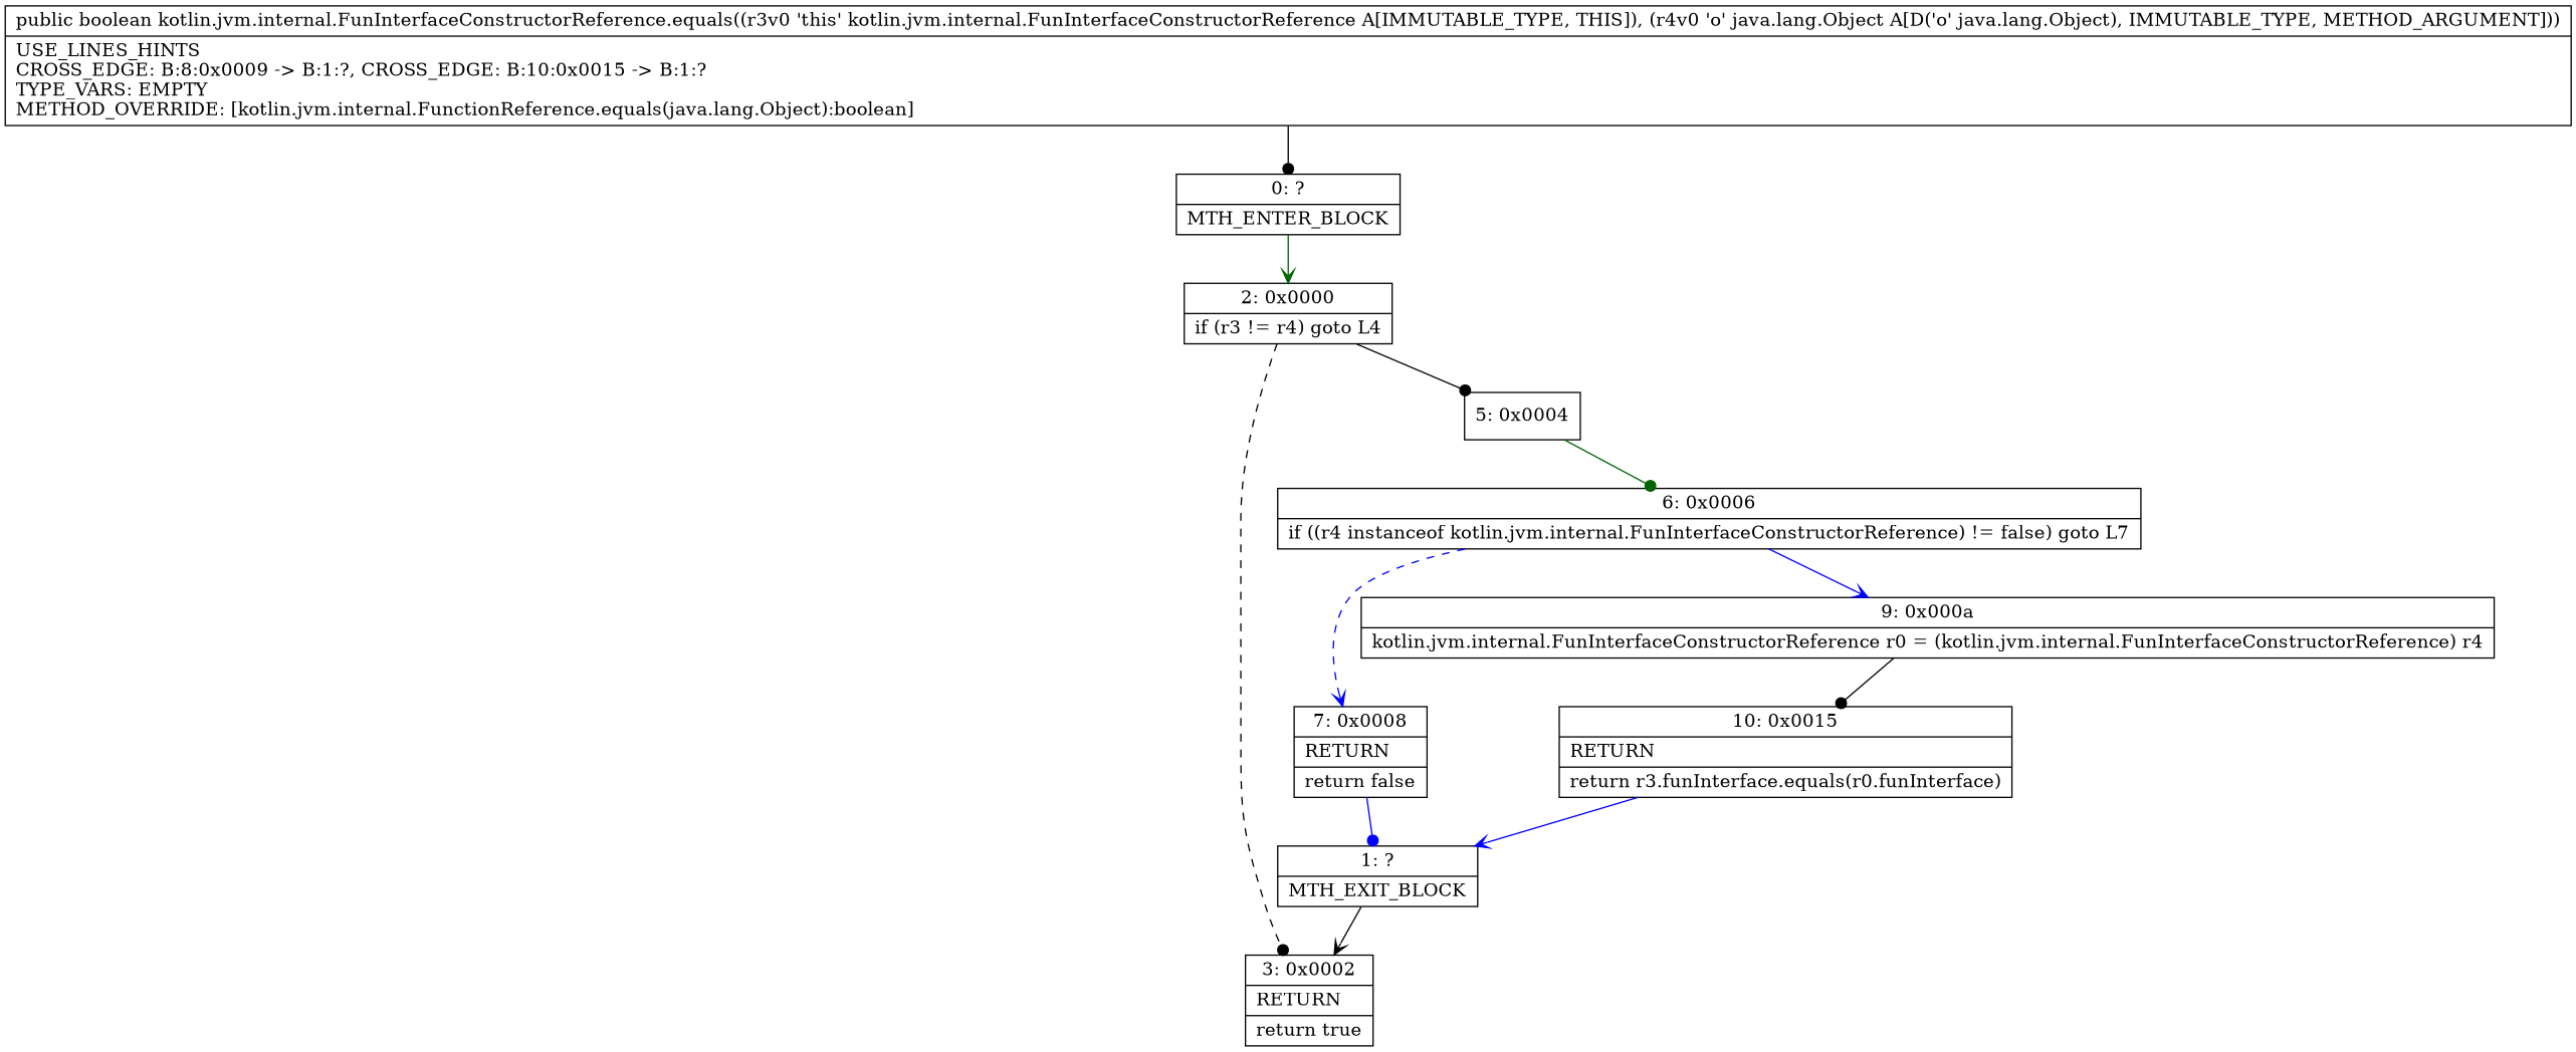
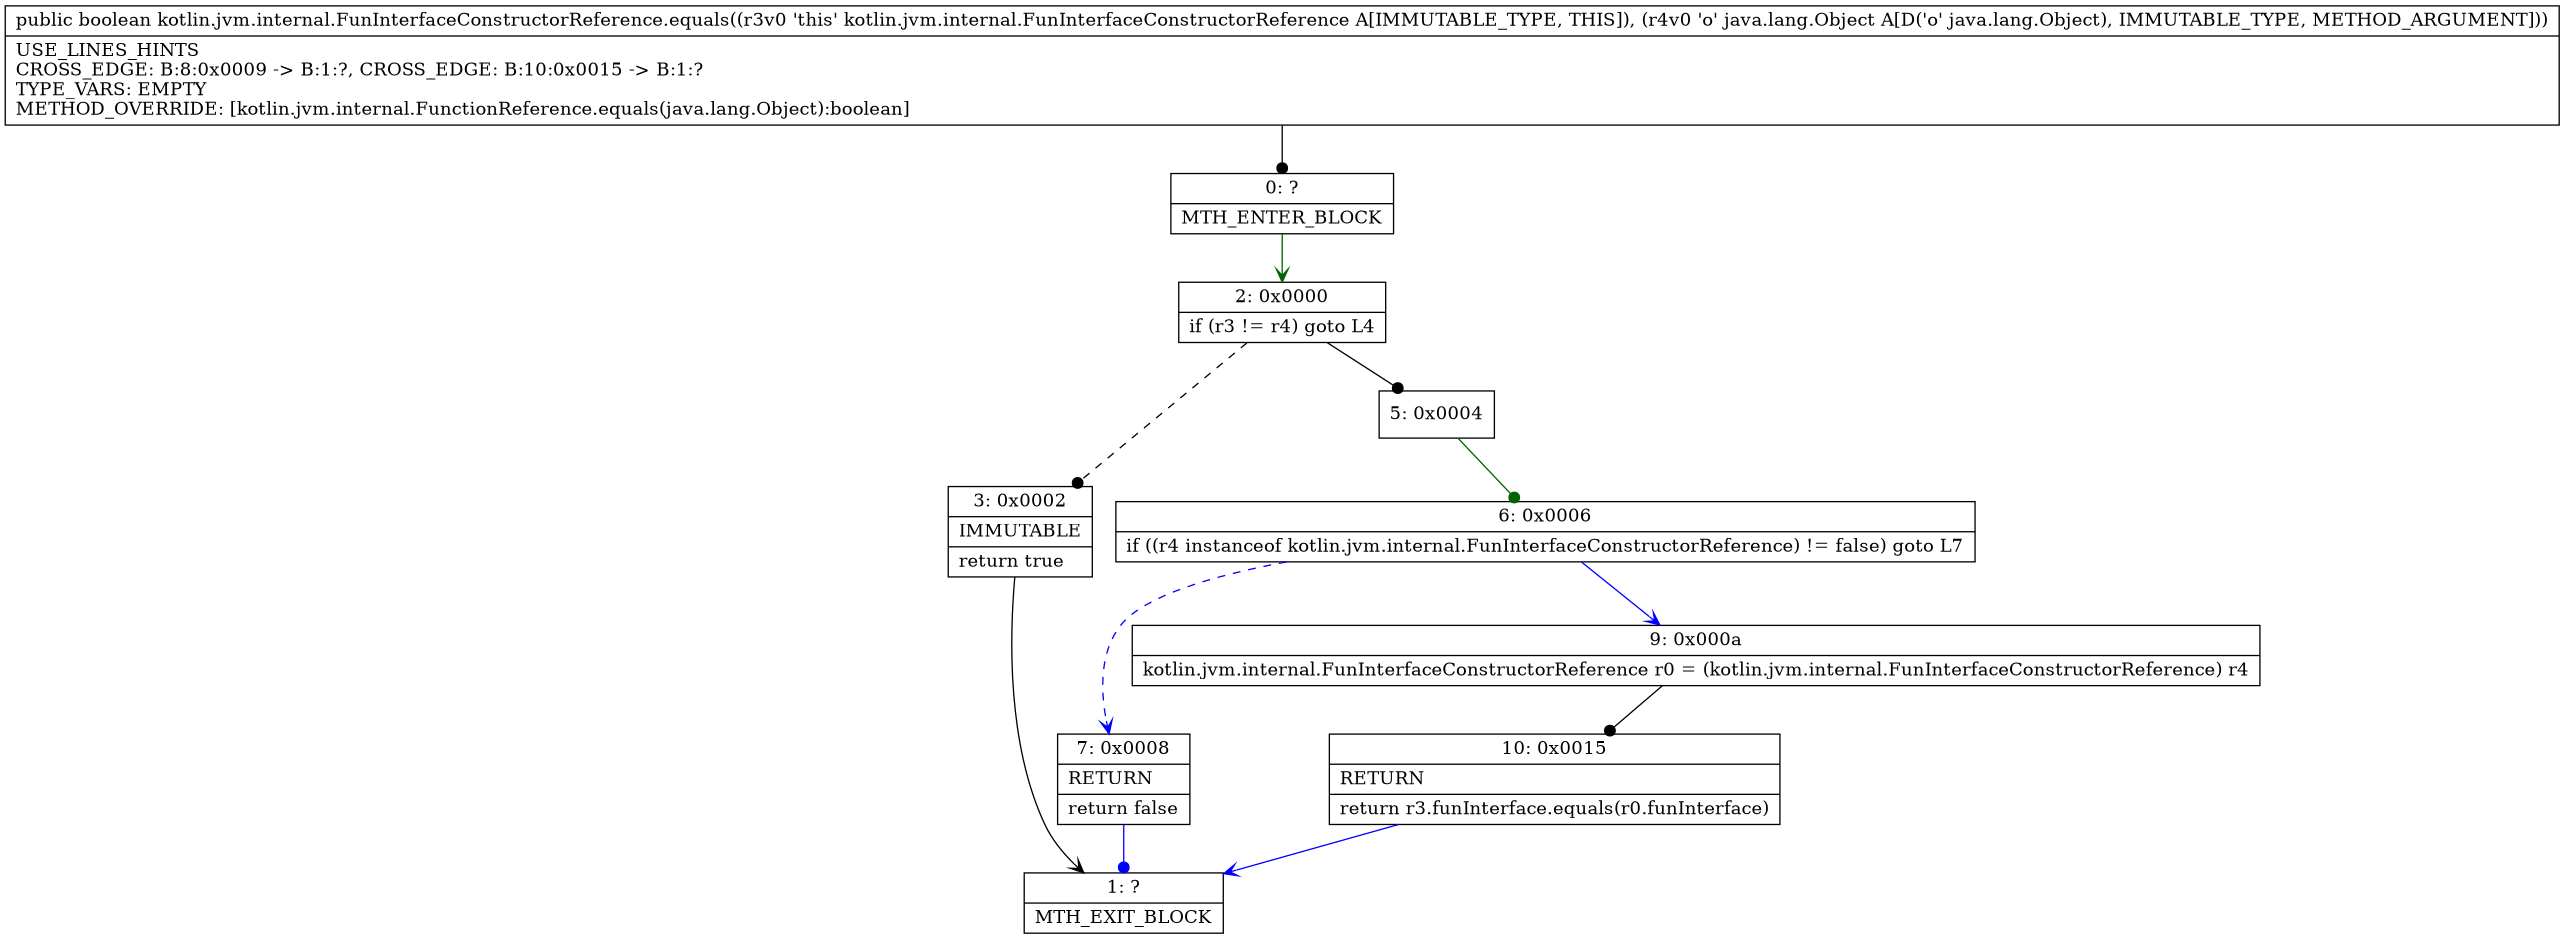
  digraph {
    node [shape=record]
    edge [arrowhead=dot color=black]
    n1 [label="{0\:\ ?|MTH_ENTER_BLOCK\l}"]
    n2 [label="{2\:\ 0x0000|if (r3 != r4) goto L4\l}"]
-   n3 [label="{3\:\ 0x0002|RETURN\l|return true\l}"]
+   n3 [label="{3\:\ 0x0002|IMMUTABLE\l|return true\l}"]
    n4 [label="{5\:\ 0x0004}"]
    n5 [label="{1\:\ ?|MTH_EXIT_BLOCK\l}"]
    n6 [label="{6\:\ 0x0006|if ((r4 instanceof kotlin.jvm.internal.FunInterfaceConstructorReference) != false) goto L7\l}"]
    n7 [label="{7\:\ 0x0008|RETURN\l|return false\l}"]
    n8 [label="{9\:\ 0x000a|kotlin.jvm.internal.FunInterfaceConstructorReference r0 = (kotlin.jvm.internal.FunInterfaceConstructorReference) r4\l}"]
    n9 [label="{10\:\ 0x0015|RETURN\l|return r3.funInterface.equals(r0.funInterface)\l}"]
    n10 [label="{public boolean kotlin.jvm.internal.FunInterfaceConstructorReference.equals((r3v0 'this' kotlin.jvm.internal.FunInterfaceConstructorReference A[IMMUTABLE_TYPE, THIS]), (r4v0 'o' java.lang.Object A[D('o' java.lang.Object), IMMUTABLE_TYPE, METHOD_ARGUMENT]))  | USE_LINES_HINTS\lCROSS_EDGE: B:8:0x0009 \-\> B:1:?, CROSS_EDGE: B:10:0x0015 \-\> B:1:?\lTYPE_VARS: EMPTY\lMETHOD_OVERRIDE: [kotlin.jvm.internal.FunctionReference.equals(java.lang.Object):boolean]\l}"]
    n1 -> n2 [arrowhead=vee color=darkgreen]
    n2 -> n3 [style=dashed]
    n2 -> n4
-   n5 -> n3 [arrowhead=vee]
+   n3 -> n5 [arrowhead=vee]
    n4 -> n6 [color=darkgreen]
    n6 -> n7 [arrowhead=vee color=blue style=dashed]
    n6 -> n8 [arrowhead=vee color=blue]
    n7 -> n5 [color=blue]
    n8 -> n9
    n9 -> n5 [arrowhead=vee color=blue]
    n10 -> n1
  }
